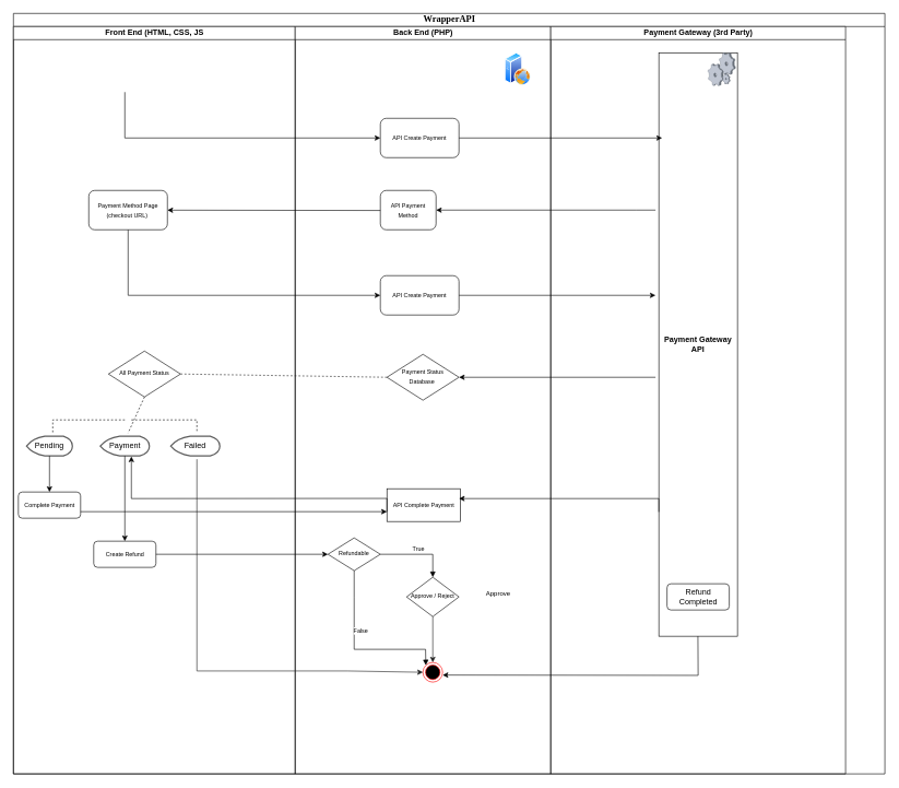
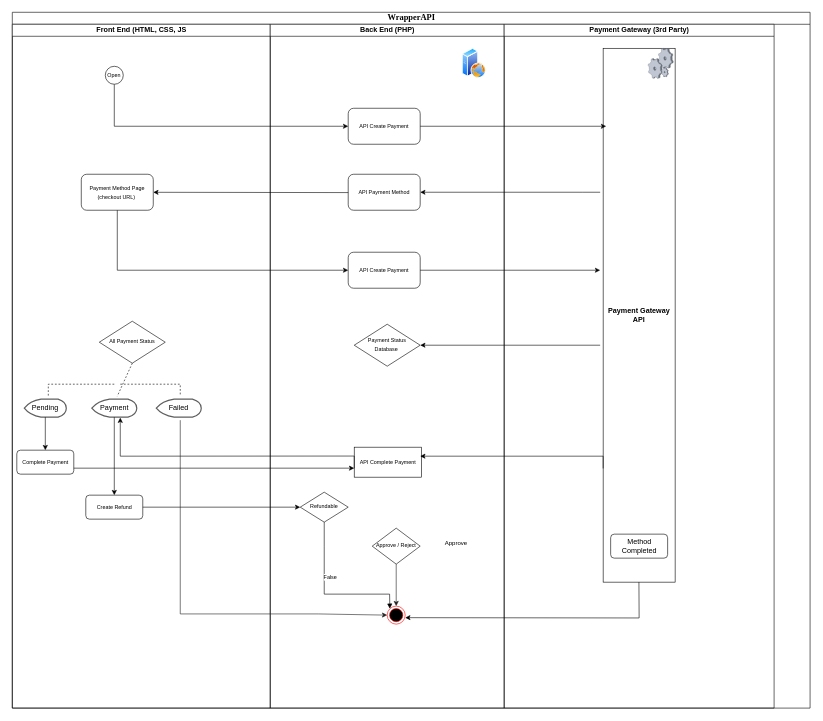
  <mxCell id="0" />
  <mxCell id="1" parent="0" />
  <mxCell id="2" value="&lt;font style=&quot;font-size: 14px;&quot;&gt;WrapperAPI&lt;/font&gt;" style="swimlane;html=1;childLayout=stackLayout;startSize=20;rounded=0;shadow=0;labelBackgroundColor=none;strokeWidth=1;fontFamily=Verdana;fontSize=8;align=center;" parent="1" vertex="1"><mxGeometry x="20" y="20" width="1330" height="1160" as="geometry" /></mxCell>
  <mxCell id="3" value="Front End (HTML, CSS, JS" style="swimlane;html=1;startSize=20;" parent="2" vertex="1"><mxGeometry y="20" width="430" height="1140" as="geometry" /></mxCell>
  <mxCell id="4" value="" style="endArrow=classic;html=1;rounded=0;fontSize=14;exitX=0.5;exitY=1;exitDx=0;exitDy=0;exitPerimeter=0;entryX=0;entryY=0.5;entryDx=0;entryDy=0;" parent="3" target="24" edge="1"><mxGeometry width="50" height="50" relative="1" as="geometry"><mxPoint x="170" y="100" as="sourcePoint" /><mxPoint x="170" y="140" as="targetPoint" /><Array as="points"><mxPoint x="170" y="170" /></Array></mxGeometry></mxCell>
+ <mxCell id="5" value="&lt;font style=&quot;font-size: 9px;&quot;&gt;Open&lt;/font&gt;" style="ellipse;whiteSpace=wrap;html=1;aspect=fixed;" parent="3" vertex="1"><mxGeometry x="155" y="70" width="30" height="30" as="geometry" /></mxCell>
  <mxCell id="6" value="" style="endArrow=classic;html=1;rounded=0;fontSize=14;exitX=-0.009;exitY=0.261;exitDx=0;exitDy=0;exitPerimeter=0;" parent="3" target="7" edge="1"><mxGeometry width="50" height="50" relative="1" as="geometry"><mxPoint x="561.85" y="280.56" as="sourcePoint" /><mxPoint x="340" y="280" as="targetPoint" /></mxGeometry></mxCell>
  <mxCell id="7" value="&lt;font style=&quot;font-size: 9px;&quot;&gt;Payment Method Page&lt;br&gt;(checkout URL)&amp;nbsp;&lt;/font&gt;" style="rounded=1;whiteSpace=wrap;html=1;" parent="3" vertex="1"><mxGeometry x="115" y="250" width="120" height="60" as="geometry" /></mxCell>
  <mxCell id="8" value="Payment" style="strokeWidth=2;html=1;shape=mxgraph.flowchart.display;whiteSpace=wrap;strokeColor=#5E5E5E;" vertex="1" parent="3"><mxGeometry x="132.5" y="625" width="75" height="30" as="geometry" /></mxCell>
  <mxCell id="9" value="Pending" style="strokeWidth=2;html=1;shape=mxgraph.flowchart.display;whiteSpace=wrap;strokeColor=#5E5E5E;" vertex="1" parent="3"><mxGeometry x="20" y="625" width="70" height="30" as="geometry" /></mxCell>
  <mxCell id="10" value="&lt;font style=&quot;font-size: 9px;&quot;&gt;All Payment Status&lt;/font&gt;" style="rhombus;whiteSpace=wrap;html=1;shadow=0;fontFamily=Helvetica;fontSize=12;align=center;strokeWidth=1;spacing=6;spacingTop=-4;" vertex="1" parent="3"><mxGeometry x="145" y="495" width="110" height="70" as="geometry" /></mxCell>
  <mxCell id="11" value="Failed" style="strokeWidth=2;html=1;shape=mxgraph.flowchart.display;whiteSpace=wrap;strokeColor=#5E5E5E;" vertex="1" parent="3"><mxGeometry x="240" y="625" width="75" height="30" as="geometry" /></mxCell>
  <mxCell id="12" value="&lt;font style=&quot;font-size: 9px;&quot;&gt;Create Refund&lt;/font&gt;" style="rounded=1;whiteSpace=wrap;html=1;" vertex="1" parent="3"><mxGeometry x="122.5" y="785" width="95" height="40" as="geometry" /></mxCell>
  <mxCell id="13" value="&lt;font style=&quot;font-size: 9px;&quot;&gt;Complete Payment&lt;/font&gt;" style="rounded=1;whiteSpace=wrap;html=1;" vertex="1" parent="3"><mxGeometry x="7.5" y="710" width="95" height="40" as="geometry" /></mxCell>
  <mxCell id="14" value="" style="endArrow=classic;html=1;rounded=0;fontSize=14;exitX=0.5;exitY=1;exitDx=0;exitDy=0;exitPerimeter=0;entryX=0.5;entryY=0;entryDx=0;entryDy=0;" edge="1" parent="3" source="8" target="12"><mxGeometry width="50" height="50" relative="1" as="geometry"><mxPoint x="990" y="545" as="sourcePoint" /><mxPoint x="170" y="770" as="targetPoint" /><Array as="points" /></mxGeometry></mxCell>
  <mxCell id="15" value="" style="endArrow=classic;html=1;rounded=0;fontSize=14;exitX=0.5;exitY=1;exitDx=0;exitDy=0;exitPerimeter=0;" edge="1" parent="3" source="9" target="13"><mxGeometry width="50" height="50" relative="1" as="geometry"><mxPoint x="180" y="665" as="sourcePoint" /><mxPoint x="180" y="795" as="targetPoint" /><Array as="points" /></mxGeometry></mxCell>
  <mxCell id="16" value="Back End (PHP)" style="swimlane;html=1;startSize=20;" parent="2" vertex="1"><mxGeometry x="430" y="20" width="390" height="1140" as="geometry"><mxRectangle x="160" y="20" width="30" height="730" as="alternateBounds" /></mxGeometry></mxCell>
  <mxCell id="17" value="&lt;font style=&quot;font-size: 9px;&quot;&gt;Payment Status Database&amp;nbsp;&lt;/font&gt;" style="rhombus;whiteSpace=wrap;html=1;shadow=0;fontFamily=Helvetica;fontSize=12;align=center;strokeWidth=1;spacing=6;spacingTop=-4;" parent="16" vertex="1"><mxGeometry x="140" y="500" width="110" height="70" as="geometry" /></mxCell>
  <mxCell id="18" value="&lt;font style=&quot;font-size: 9px;&quot;&gt;Approve / Reject&lt;/font&gt;" style="rhombus;whiteSpace=wrap;html=1;shadow=0;fontFamily=Helvetica;fontSize=12;align=center;strokeWidth=1;spacing=6;spacingTop=-4;" parent="16" vertex="1"><mxGeometry x="170" y="840" width="80" height="60" as="geometry" /></mxCell>
  <mxCell id="19" value="" style="endArrow=classic;html=1;rounded=0;fontSize=10;strokeColor=#212121;exitX=0.5;exitY=1;exitDx=0;exitDy=0;entryX=0.5;entryY=0;entryDx=0;entryDy=0;" parent="16" source="18" edge="1"><mxGeometry width="50" height="50" relative="1" as="geometry"><mxPoint x="230" y="900" as="sourcePoint" /><mxPoint x="210" y="970" as="targetPoint" /></mxGeometry></mxCell>
  <mxCell id="20" value="Approve" style="text;html=1;strokeColor=none;fillColor=none;align=center;verticalAlign=middle;whiteSpace=wrap;rounded=0;fontSize=10;" parent="16" vertex="1"><mxGeometry x="280" y="850" width="60" height="30" as="geometry" /></mxCell>
  <mxCell id="21" value="" style="aspect=fixed;perimeter=ellipsePerimeter;html=1;align=center;shadow=0;dashed=0;spacingTop=3;image;image=img/lib/active_directory/web_server.svg;fontSize=10;fillColor=none;" parent="16" vertex="1"><mxGeometry x="320" y="40" width="40" height="50" as="geometry" /></mxCell>
  <mxCell id="22" value="" style="endArrow=classic;html=1;rounded=0;fontSize=14;exitX=0.544;exitY=1.032;exitDx=0;exitDy=0;exitPerimeter=0;" parent="16" edge="1"><mxGeometry width="50" height="50" relative="1" as="geometry"><mxPoint x="614.18" y="850.0" as="sourcePoint" /><mxPoint x="225" y="989.22" as="targetPoint" /><Array as="points"><mxPoint x="615" y="989.72" /></Array></mxGeometry></mxCell>
  <mxCell id="23" value="" style="ellipse;html=1;shape=endState;fillColor=#000000;strokeColor=#ff0000;" parent="16" vertex="1"><mxGeometry x="195" y="970" width="30" height="30" as="geometry" /></mxCell>
  <mxCell id="24" value="&lt;font style=&quot;font-size: 9px;&quot;&gt;API Create Payment&lt;/font&gt;" style="rounded=1;whiteSpace=wrap;html=1;" parent="16" vertex="1"><mxGeometry x="130" y="140" width="120" height="60" as="geometry" /></mxCell>
- <mxCell id="25" value="&lt;font style=&quot;font-size: 9px;&quot;&gt;API Payment Method&lt;/font&gt;" style="rounded=1;whiteSpace=wrap;html=1;" parent="16" vertex="1"><mxGeometry x="130" y="250" width="85" height="60" as="geometry" /></mxCell>
+ <mxCell id="25" value="&lt;font style=&quot;font-size: 9px;&quot;&gt;API Payment Method&lt;/font&gt;" style="rounded=1;whiteSpace=wrap;html=1;" parent="16" vertex="1"><mxGeometry x="130" y="250" width="120" height="60" as="geometry" /></mxCell>
  <mxCell id="26" value="&lt;font style=&quot;font-size: 9px;&quot;&gt;API Create Payment&lt;/font&gt;" style="rounded=1;whiteSpace=wrap;html=1;" parent="16" vertex="1"><mxGeometry x="130" y="380" width="120" height="60" as="geometry" /></mxCell>
  <mxCell id="27" value="&lt;font style=&quot;font-size: 9px;&quot;&gt;API Complete Payment&lt;/font&gt;" style="whiteSpace=wrap;html=1;rounded=0;" vertex="1" parent="16"><mxGeometry x="140" y="705" width="112.5" height="50" as="geometry" /></mxCell>
  <mxCell id="28" value="" style="endArrow=classic;html=1;rounded=0;fontSize=14;exitX=0;exitY=0.787;exitDx=0;exitDy=0;exitPerimeter=0;entryX=0.633;entryY=1.028;entryDx=0;entryDy=0;entryPerimeter=0;" edge="1" parent="16" target="8"><mxGeometry width="50" height="50" relative="1" as="geometry"><mxPoint x="140" y="740.22" as="sourcePoint" /><mxPoint x="-250" y="660" as="targetPoint" /><Array as="points"><mxPoint x="140" y="719.79" /><mxPoint x="-250" y="720" /></Array></mxGeometry></mxCell>
  <mxCell id="29" value="&lt;font style=&quot;font-size: 9px;&quot;&gt;Refundable&lt;/font&gt;" style="rhombus;whiteSpace=wrap;html=1;shadow=0;fontFamily=Helvetica;fontSize=12;align=center;strokeWidth=1;spacing=6;spacingTop=-4;" vertex="1" parent="16"><mxGeometry x="50" y="780" width="80" height="50" as="geometry" /></mxCell>
- <mxCell id="30" value="True" style="html=1;verticalAlign=bottom;endArrow=block;rounded=0;fontSize=9;exitX=1;exitY=0.5;exitDx=0;exitDy=0;entryX=0.5;entryY=0;entryDx=0;entryDy=0;" edge="1" parent="16" source="29" target="18"><mxGeometry width="80" relative="1" as="geometry"><mxPoint x="140" y="850" as="sourcePoint" /><mxPoint x="220" y="850" as="targetPoint" /><Array as="points"><mxPoint x="210" y="805" /></Array></mxGeometry></mxCell>
  <mxCell id="31" value="False" style="html=1;verticalAlign=bottom;endArrow=block;rounded=0;fontSize=9;exitX=0.5;exitY=1;exitDx=0;exitDy=0;entryX=0;entryY=0;entryDx=0;entryDy=0;" edge="1" parent="16" source="29" target="23"><mxGeometry x="-0.211" y="10" width="80" relative="1" as="geometry"><mxPoint x="140" y="850" as="sourcePoint" /><mxPoint x="220" y="850" as="targetPoint" /><Array as="points"><mxPoint x="90" y="870" /><mxPoint x="90" y="950" /><mxPoint x="199" y="950" /></Array><mxPoint as="offset" /></mxGeometry></mxCell>
  <mxCell id="32" value="Payment Gateway (3rd Party)" style="swimlane;html=1;startSize=20;" parent="2" vertex="1"><mxGeometry x="820" y="20" width="450" height="1140" as="geometry"><mxRectangle x="160" y="20" width="30" height="730" as="alternateBounds" /></mxGeometry></mxCell>
  <mxCell id="33" value="&lt;b&gt;Payment Gateway API&lt;/b&gt;" style="rounded=0;whiteSpace=wrap;html=1;" parent="32" vertex="1"><mxGeometry x="165" y="40" width="120" height="890" as="geometry" /></mxCell>
  <mxCell id="34" value="" style="endArrow=classic;html=1;rounded=0;fontSize=14;entryX=1;entryY=0.5;entryDx=0;entryDy=0;" parent="32" target="17" edge="1"><mxGeometry width="50" height="50" relative="1" as="geometry"><mxPoint x="160" y="535" as="sourcePoint" /><mxPoint y="541" as="targetPoint" /><Array as="points" /></mxGeometry></mxCell>
- <mxCell id="35" value="Refund Completed" style="rounded=1;whiteSpace=wrap;html=1;" parent="32" vertex="1"><mxGeometry x="177.5" y="850" width="95" height="40" as="geometry" /></mxCell>
+ <mxCell id="35" value="Method Completed" style="rounded=1;whiteSpace=wrap;html=1;" parent="32" vertex="1"><mxGeometry x="177.5" y="850" width="95" height="40" as="geometry" /></mxCell>
  <mxCell id="36" value="" style="endArrow=classic;html=1;rounded=0;fontSize=14;exitX=1;exitY=0.5;exitDx=0;exitDy=0;" parent="32" source="24" edge="1"><mxGeometry width="50" height="50" relative="1" as="geometry"><mxPoint y="170" as="sourcePoint" /><mxPoint x="170" y="170" as="targetPoint" /></mxGeometry></mxCell>
  <mxCell id="37" value="" style="endArrow=classic;html=1;rounded=0;fontSize=14;entryX=1;entryY=0.5;entryDx=0;entryDy=0;" parent="32" target="25" edge="1"><mxGeometry width="50" height="50" relative="1" as="geometry"><mxPoint x="160" y="280" as="sourcePoint" /><mxPoint y="280" as="targetPoint" /><Array as="points"><mxPoint x="130" y="280" /></Array></mxGeometry></mxCell>
  <mxCell id="38" value="" style="verticalLabelPosition=bottom;sketch=0;aspect=fixed;html=1;verticalAlign=top;strokeColor=none;align=center;outlineConnect=0;shape=mxgraph.citrix.process;fontSize=10;fillColor=none;" parent="32" vertex="1"><mxGeometry x="240" y="40" width="42" height="50.08" as="geometry" /></mxCell>
  <mxCell id="39" value="" style="endArrow=classic;html=1;rounded=0;fontSize=12;exitX=0.5;exitY=1;exitDx=0;exitDy=0;entryX=0;entryY=0.5;entryDx=0;entryDy=0;" parent="2" source="7" target="26" edge="1"><mxGeometry width="50" height="50" relative="1" as="geometry"><mxPoint x="160" y="340" as="sourcePoint" /><mxPoint x="560" y="440" as="targetPoint" /><Array as="points"><mxPoint x="175" y="430" /></Array></mxGeometry></mxCell>
  <mxCell id="40" value="" style="endArrow=classic;html=1;rounded=0;fontSize=14;exitX=1;exitY=0.5;exitDx=0;exitDy=0;" parent="2" source="26" edge="1"><mxGeometry width="50" height="50" relative="1" as="geometry"><mxPoint x="850" y="440" as="sourcePoint" /><mxPoint x="980" y="430" as="targetPoint" /><Array as="points" /></mxGeometry></mxCell>
- <mxCell id="41" value="" style="endArrow=none;dashed=1;html=1;rounded=0;fontSize=10;strokeColor=#212121;exitX=0;exitY=0.5;exitDx=0;exitDy=0;entryX=1;entryY=0.5;entryDx=0;entryDy=0;" parent="2" source="17" target="10" edge="1"><mxGeometry width="50" height="50" relative="1" as="geometry"><mxPoint x="705" y="574.41" as="sourcePoint" /><mxPoint x="220" y="555" as="targetPoint" /></mxGeometry></mxCell>
  <mxCell id="42" value="" style="endArrow=classic;html=1;rounded=0;fontSize=14;exitX=1;exitY=0.5;exitDx=0;exitDy=0;" edge="1" parent="2" source="12"><mxGeometry width="50" height="50" relative="1" as="geometry"><mxPoint x="180" y="685" as="sourcePoint" /><mxPoint x="480" y="825" as="targetPoint" /><Array as="points" /></mxGeometry></mxCell>
  <mxCell id="43" value="" style="endArrow=classic;html=1;rounded=0;fontSize=14;exitX=1;exitY=0.75;exitDx=0;exitDy=0;" edge="1" parent="2" source="13"><mxGeometry width="50" height="50" relative="1" as="geometry"><mxPoint x="65" y="685" as="sourcePoint" /><mxPoint x="570" y="760" as="targetPoint" /><Array as="points" /></mxGeometry></mxCell>
  <mxCell id="44" value="" style="endArrow=classic;html=1;rounded=0;fontSize=14;exitX=0;exitY=0.787;exitDx=0;exitDy=0;exitPerimeter=0;" edge="1" parent="2" source="33"><mxGeometry width="50" height="50" relative="1" as="geometry"><mxPoint x="980" y="760" as="sourcePoint" /><mxPoint x="680" y="740" as="targetPoint" /><Array as="points"><mxPoint x="985" y="740" /></Array></mxGeometry></mxCell>
  <mxCell id="45" value="" style="endArrow=classic;html=1;rounded=0;fontSize=10;strokeColor=#212121;entryX=0;entryY=0.5;entryDx=0;entryDy=0;" parent="2" edge="1" target="23"><mxGeometry width="50" height="50" relative="1" as="geometry"><mxPoint x="280" y="680" as="sourcePoint" /><mxPoint x="607.5" y="1002.5" as="targetPoint" /><Array as="points"><mxPoint x="280" y="1003" /><mxPoint x="510" y="1003" /></Array></mxGeometry></mxCell>
  <mxCell id="46" value="" style="endArrow=none;dashed=1;html=1;rounded=0;fontSize=9;exitX=0.5;exitY=1;exitDx=0;exitDy=0;" edge="1" parent="1" source="10"><mxGeometry width="50" height="50" relative="1" as="geometry"><mxPoint x="560" y="730" as="sourcePoint" /><mxPoint x="195" y="660" as="targetPoint" /></mxGeometry></mxCell>
  <mxCell id="47" value="" style="endArrow=none;dashed=1;html=1;rounded=0;fontSize=9;" edge="1" parent="1"><mxGeometry width="50" height="50" relative="1" as="geometry"><mxPoint x="200" y="640" as="sourcePoint" /><mxPoint x="300" y="660" as="targetPoint" /><Array as="points"><mxPoint x="300" y="640" /></Array></mxGeometry></mxCell>
  <mxCell id="48" value="" style="endArrow=none;dashed=1;html=1;rounded=0;fontSize=9;" edge="1" parent="1"><mxGeometry width="50" height="50" relative="1" as="geometry"><mxPoint x="190" y="640" as="sourcePoint" /><mxPoint x="80" y="660" as="targetPoint" /><Array as="points"><mxPoint x="80" y="640" /></Array></mxGeometry></mxCell>
